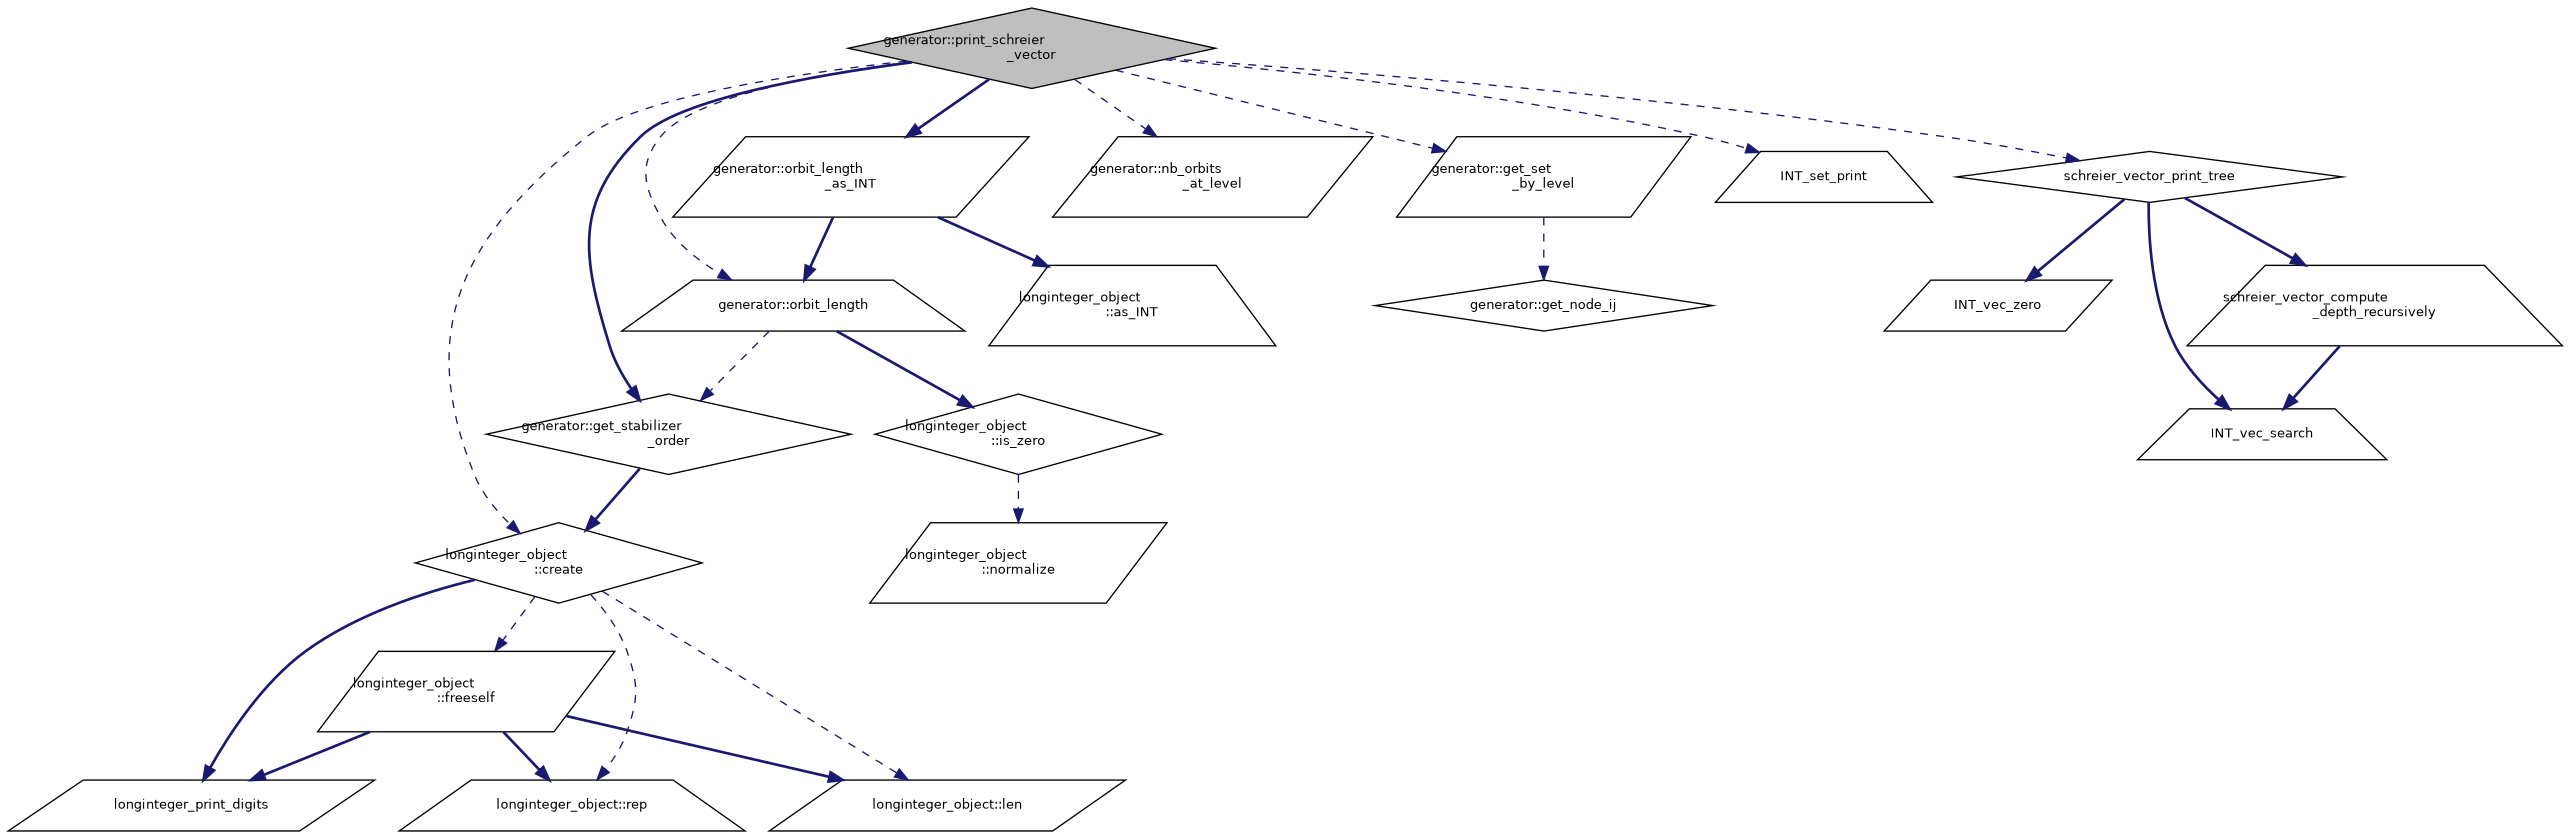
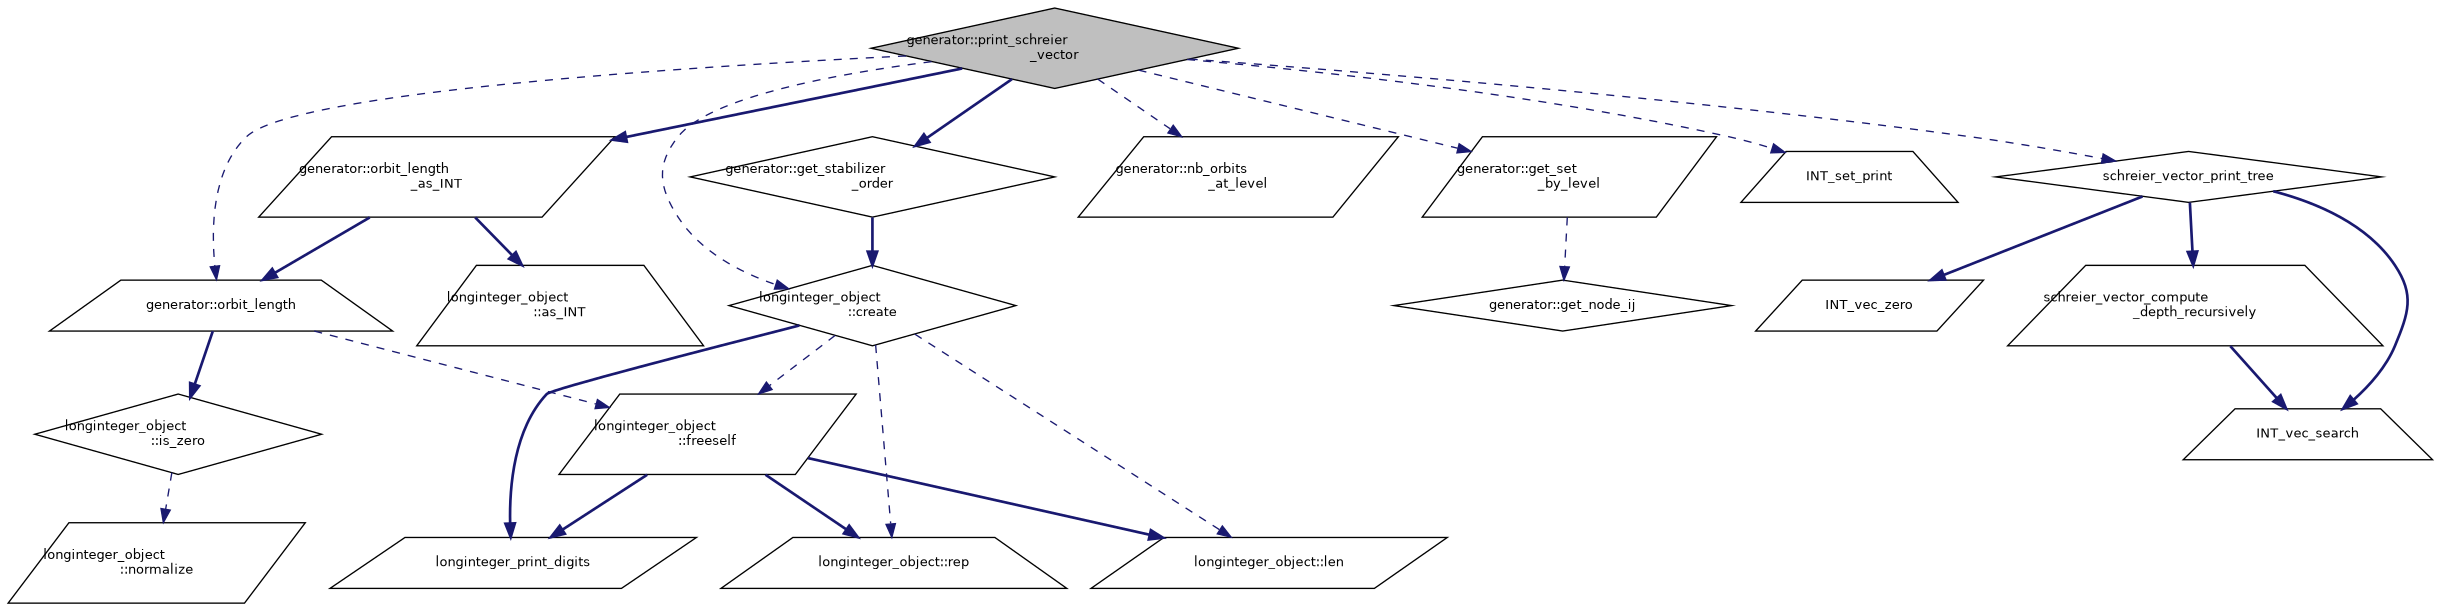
  digraph {
    rankdir=TB
    node [color=black fillcolor=white fontname=Helvetica fontsize=10 shape=parallelogram style=filled]
    edge [color=midnightblue fontname=Helvetica fontsize=10 labelfontname=Helvetica labelfontsize=10 style=bold]
    n1 [fillcolor=grey75 fontcolor=black height=0.2 label="generator::print_schreier\l_vector" shape=diamond width=0.4]
    n2 [height=0.2 label="generator::orbit_length" shape=trapezium width=0.4]
    n3 [height=0.2 label="generator::get_stabilizer\l_order" shape=diamond width=0.4]
    n4 [height=0.2 label="longinteger_object\l::create" shape=diamond width=0.4]
    n5 [height=0.2 label="generator::orbit_length\l_as_INT" width=0.4]
    n6 [height=0.2 label="generator::nb_orbits\l_at_level" width=0.4]
    n7 [height=0.2 label="generator::get_set\l_by_level" width=0.4]
    n8 [height=0.2 label=INT_set_print shape=trapezium width=0.4]
    n9 [height=0.2 label=schreier_vector_print_tree shape=diamond width=0.4]
    n10 [height=0.2 label="longinteger_object\l::is_zero" shape=diamond width=0.4]
    n11 [height=0.2 label="longinteger_object\l::freeself" width=0.4]
    n12 [height=0.2 label=longinteger_print_digits width=0.4]
    n13 [height=0.2 label="longinteger_object::rep" shape=trapezium width=0.4]
    n14 [height=0.2 label="longinteger_object::len" width=0.4]
    n15 [height=0.2 label="longinteger_object\l::as_INT" shape=trapezium width=0.4]
    n16 [height=0.2 label="generator::get_node_ij" shape=diamond width=0.4]
    n17 [height=0.2 label=INT_vec_zero width=0.4]
    n18 [height=0.2 label="schreier_vector_compute\l_depth_recursively" shape=trapezium width=0.4]
    n19 [height=0.2 label=INT_vec_search shape=trapezium width=0.4]
    n20 [height=0.2 label="longinteger_object\l::normalize" width=0.4]
    n1 -> n2 [style=dashed]
    n1 -> n3
    n1 -> n4 [style=dashed]
    n1 -> n5
    n1 -> n6 [style=dashed]
    n1 -> n7 [style=dashed]
    n1 -> n8 [style=dashed]
    n1 -> n9 [style=dashed]
-   n2 -> n3 [style=dashed]
+   n2 -> n11 [style=dashed]
    n2 -> n10
    n3 -> n4
    n4 -> n11 [style=dashed]
    n4 -> n12
    n4 -> n13 [style=dashed]
    n4 -> n14 [style=dashed]
    n5 -> n2
    n5 -> n15
    n7 -> n16 [style=dashed]
    n9 -> n17
    n9 -> n18
    n9 -> n19
    n10 -> n20 [style=dashed]
    n11 -> n12
    n11 -> n13
    n11 -> n14
    n18 -> n19
  }
